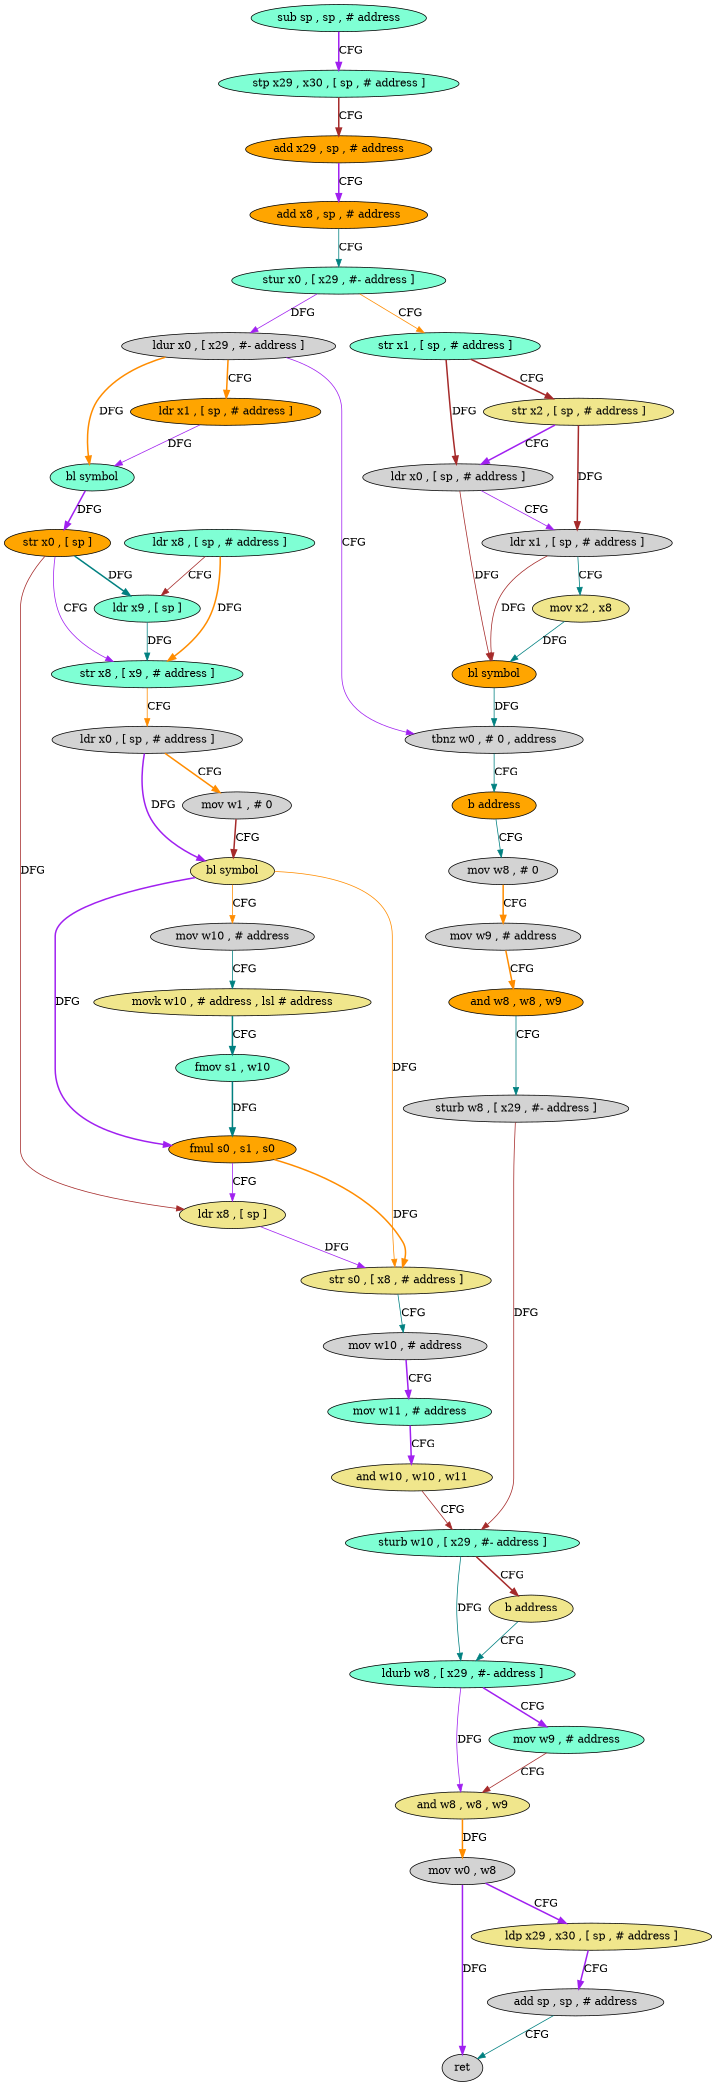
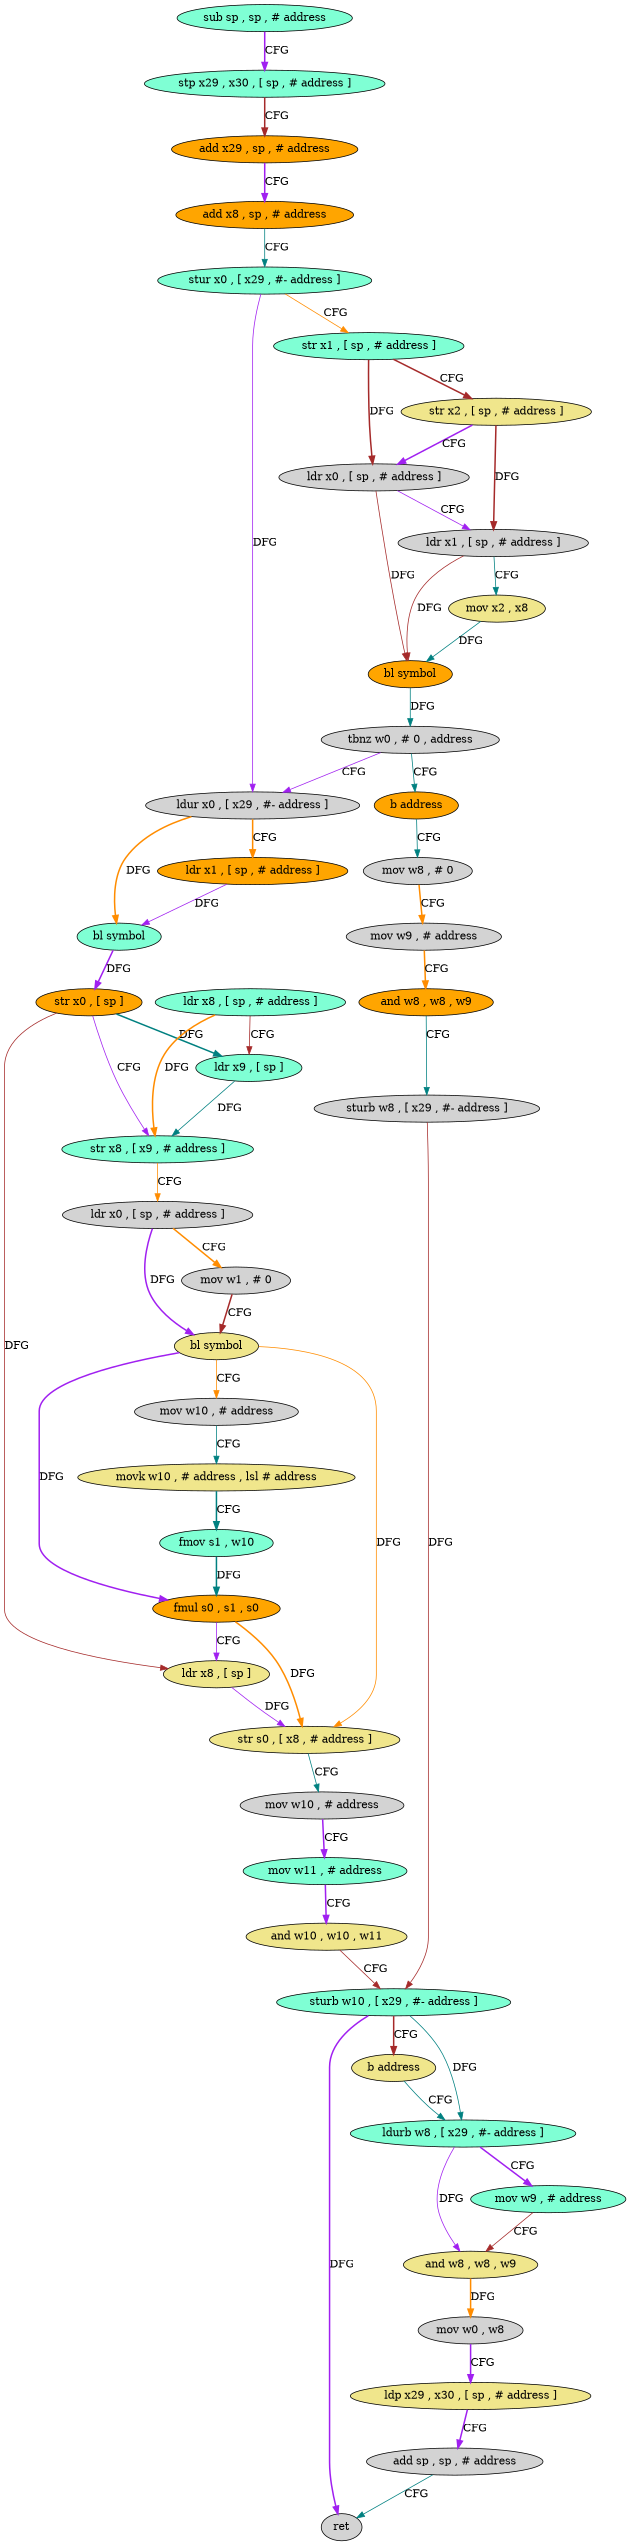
  digraph {
    node [fillcolor=lightgrey style=filled]
    edge [color=purple style=solid]
    n1 [fillcolor=aquamarine label="sub sp , sp , # address"]
    n2 [fillcolor=aquamarine label="stp x29 , x30 , [ sp , # address ]"]
    n3 [fillcolor=orange label="add x29 , sp , # address"]
    n4 [fillcolor=orange label="add x8 , sp , # address"]
    n5 [fillcolor=aquamarine label="stur x0 , [ x29 , #- address ]"]
    n6 [fillcolor=aquamarine label="str x1 , [ sp , # address ]"]
    n7 [label="ldur x0 , [ x29 , #- address ]"]
    n8 [fillcolor=khaki label="str x2 , [ sp , # address ]"]
    n9 [label="ldr x0 , [ sp , # address ]"]
    n10 [fillcolor=orange label="ldr x1 , [ sp , # address ]"]
    n11 [fillcolor=aquamarine label="bl symbol"]
    n12 [label="ldr x1 , [ sp , # address ]"]
    n13 [fillcolor=orange label="bl symbol"]
    n14 [fillcolor=khaki label="mov x2 , x8"]
    n15 [label="tbnz w0 , # 0 , address"]
    n16 [fillcolor=orange label="b address"]
    n17 [label="mov w8 , # 0"]
    n18 [fillcolor=orange label="str x0 , [ sp ]"]
    n19 [label="mov w9 , # address"]
    n20 [fillcolor=aquamarine label="ldr x9 , [ sp ]"]
    n21 [fillcolor=khaki label="ldr x8 , [ sp ]"]
    n22 [fillcolor=aquamarine label="str x8 , [ x9 , # address ]"]
    n23 [fillcolor=aquamarine label="ldr x8 , [ sp , # address ]"]
    n24 [fillcolor=khaki label="str s0 , [ x8 , # address ]"]
    n25 [label="ldr x0 , [ sp , # address ]"]
    n26 [label="mov w1 , # 0"]
    n27 [fillcolor=khaki label="bl symbol"]
    n28 [label="mov w10 , # address"]
    n29 [fillcolor=orange label="fmul s0 , s1 , s0"]
    n30 [fillcolor=khaki label="movk w10 , # address , lsl # address"]
    n31 [label="mov w10 , # address"]
    n32 [fillcolor=aquamarine label="fmov s1 , w10"]
    n33 [fillcolor=aquamarine label="mov w11 , # address"]
    n34 [fillcolor=khaki label="and w10 , w10 , w11"]
    n35 [fillcolor=aquamarine label="sturb w10 , [ x29 , #- address ]"]
    n36 [fillcolor=khaki label="b address"]
    n37 [fillcolor=aquamarine label="ldurb w8 , [ x29 , #- address ]"]
    n38 [fillcolor=aquamarine label="mov w9 , # address"]
    n39 [fillcolor=khaki label="and w8 , w8 , w9"]
    n40 [label="mov w0 , w8"]
    n41 [fillcolor=orange label="and w8 , w8 , w9"]
    n42 [fillcolor=khaki label="ldp x29 , x30 , [ sp , # address ]"]
    n43 [label=ret]
    n44 [label="add sp , sp , # address"]
    n45 [label="sturb w8 , [ x29 , #- address ]"]
    n1 -> n2 [label=CFG style=bold]
    n2 -> n3 [color=brown label=CFG style=bold]
    n3 -> n4 [label=CFG style=bold]
    n4 -> n5 [color=teal label=CFG]
    n5 -> n6 [color=darkorange label=CFG]
    n5 -> n7 [label=DFG]
    n6 -> n8 [color=brown label=CFG style=bold]
    n6 -> n9 [color=brown label=DFG style=bold]
    n7 -> n10 [color=darkorange label=CFG style=bold]
    n7 -> n11 [color=darkorange label=DFG style=bold]
    n8 -> n9 [label=CFG style=bold]
    n8 -> n12 [color=brown label=DFG style=bold]
    n9 -> n12 [label=CFG]
    n9 -> n13 [color=brown label=DFG]
    n10 -> n11 [label=DFG]
    n11 -> n18 [label=DFG style=bold]
    n12 -> n13 [color=brown label=DFG]
    n12 -> n14 [color=teal label=CFG]
    n13 -> n15 [color=teal label=DFG]
    n14 -> n13 [color=teal label=DFG]
-   n7 -> n15 [label=CFG]
+   n15 -> n7 [label=CFG]
    n15 -> n16 [color=teal label=CFG]
    n16 -> n17 [color=teal label=CFG]
    n17 -> n19 [color=darkorange label=CFG style=bold]
    n18 -> n20 [color=teal label=DFG style=bold]
    n18 -> n21 [color=brown label=DFG]
    n18 -> n22 [label=CFG]
    n19 -> n41 [color=darkorange label=CFG style=bold]
    n20 -> n22 [color=teal label=DFG]
    n21 -> n24 [label=DFG]
    n22 -> n25 [color=darkorange label=CFG]
    n23 -> n20 [color=brown label=CFG]
    n23 -> n22 [color=darkorange label=DFG style=bold]
    n24 -> n31 [color=teal label=CFG]
    n25 -> n26 [color=darkorange label=CFG style=bold]
    n25 -> n27 [label=DFG style=bold]
    n26 -> n27 [color=brown label=CFG style=bold]
    n27 -> n24 [color=darkorange label=DFG]
    n27 -> n28 [color=darkorange label=CFG]
    n27 -> n29 [label=DFG style=bold]
    n28 -> n30 [color=teal label=CFG]
    n29 -> n21 [label=CFG]
    n29 -> n24 [color=darkorange label=DFG style=bold]
    n30 -> n32 [color=teal label=CFG style=bold]
    n31 -> n33 [label=CFG style=bold]
    n32 -> n29 [color=teal label=DFG style=bold]
    n33 -> n34 [label=CFG style=bold]
    n34 -> n35 [color=brown label=CFG]
    n35 -> n36 [color=brown label=CFG style=bold]
    n35 -> n37 [color=teal label=DFG]
    n36 -> n37 [color=teal label=CFG]
    n37 -> n38 [label=CFG style=bold]
    n37 -> n39 [label=DFG]
    n38 -> n39 [color=brown label=CFG]
    n39 -> n40 [color=darkorange label=DFG style=bold]
    n40 -> n42 [label=CFG style=bold]
-   n40 -> n43 [label=DFG style=bold]
+   n35 -> n43 [label=DFG style=bold]
    n41 -> n45 [color=teal label=CFG]
    n42 -> n44 [label=CFG style=bold]
    n44 -> n43 [color=teal label=CFG]
    n45 -> n35 [color=brown label=DFG]
  }
